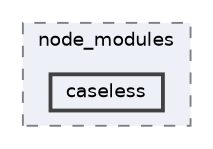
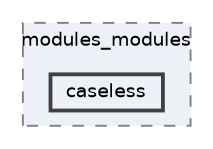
  digraph {
    compound=true
    fontname="DejaVu Sans"
    n1 [color=grey25 fillcolor="#edf0f7" fontname="DejaVu Sans" fontsize=10 height=0.2 label=caseless shape=box style="filled,bold" width=0.4]
    subgraph cluster_1 {
      bgcolor="#edf0f7"
      fontsize=10
-     label=node_modules
+     label=modules_modules
      pencolor=grey50
      style="filled,dashed"
      n1
    }
  }
